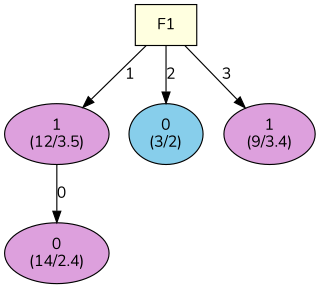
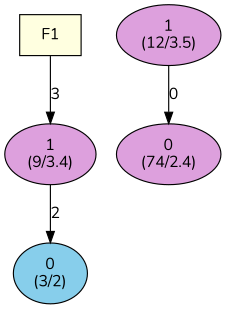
  digraph {
    fontname=Nunito
    node [fillcolor=plum fontname=Nunito shape=ellipse style=filled]
    edge [fontname=Nunito]
    n1 [fillcolor=lightyellow label="F1\n" shape=box]
    n2 [label="1\n(12/3.5)"]
    n3 [fillcolor=skyblue label="0\n(3/2)"]
    n4 [label="1\n(9/3.4)"]
-   n5 [label="0\n(14/2.4)"]
-   n1 -> n2 [label=1]
-   n1 -> n3 [label=2]
+   n5 [label="0\n(74/2.4)"]
+   n4 -> n3 [label=2]
    n1 -> n4 [label=3]
    n2 -> n5 [label=0]
  }
